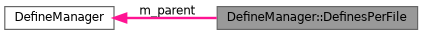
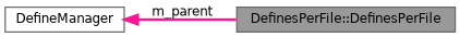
  digraph {
    rankdir=LR
    node [color=gray40 fontname=Helvetica fontsize=10 shape=box style=filled]
-   n1 [fillcolor=grey60 fontcolor=black height=0.2 label="DefineManager::DefinesPerFile" width=0.4]
+   n1 [fillcolor=grey60 fontcolor=black height=0.2 label="DefinesPerFile::DefinesPerFile" width=0.4]
    n2 [fillcolor=white height=0.2 label=DefineManager width=0.4]
    n2 -> n1 [color=deeppink dir=back fontname=Helvetica fontsize=10 label=" m_parent" labelfontname=Helvetica labelfontsize=10 style=bold]
  }
